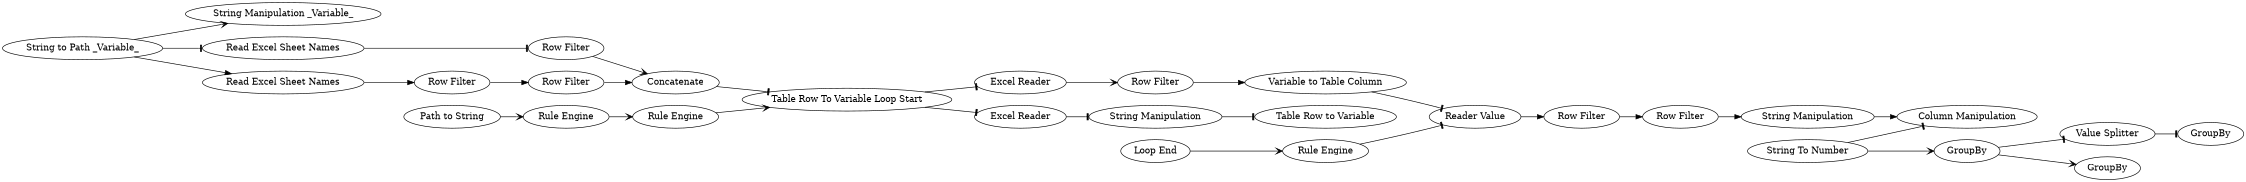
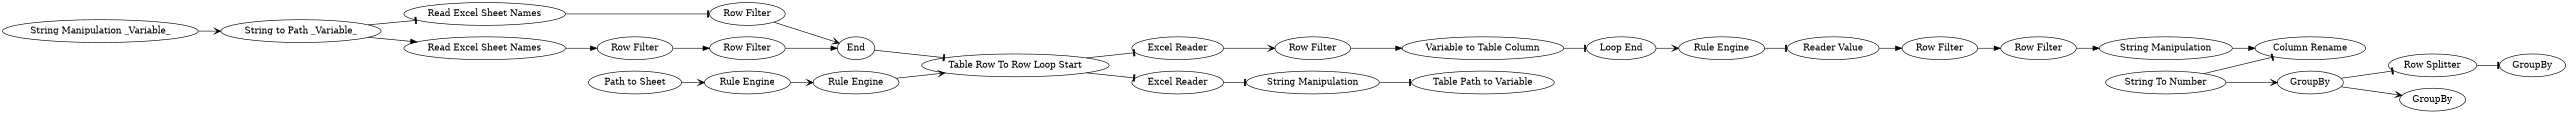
  digraph {
    rankdir=LR
    edge [arrowhead=tee]
    n1 [label="String Manipulation _Variable_"]
    n2 [label="String to Path _Variable_"]
    n3 [label="Read Excel Sheet Names"]
    n4 [label="Read Excel Sheet Names"]
    n5 [label="Row Filter"]
    n6 [label="Row Filter"]
-   n7 [label=Concatenate]
-   n8 [label="Table Row To Variable Loop Start"]
+   n7 [label=End]
+   n8 [label="Table Row To Row Loop Start"]
    n9 [label="Row Filter"]
-   n10 [label="Path to String"]
+   n10 [label="Path to Sheet"]
    n11 [label="Rule Engine"]
    n12 [label="Rule Engine"]
    n13 [label="Excel Reader"]
    n14 [label="Excel Reader"]
    n15 [label="Row Filter"]
    n16 [label="Variable to Table Column"]
    n17 [label="Loop End"]
    n18 [label="String Manipulation"]
    n19 [label="Rule Engine"]
    n20 [label="Reader Value"]
-   n21 [label="Table Row to Variable"]
-   n22 [label="Column Manipulation"]
+   n21 [label="Table Path to Variable"]
+   n22 [label="Column Rename"]
    n23 [label="String To Number"]
    n24 [label=GroupBy]
    n25 [label="Row Filter"]
    n26 [label="String Manipulation"]
    n27 [label="Row Filter"]
-   n28 [label="Value Splitter"]
+   n28 [label="Row Splitter"]
    n29 [label=GroupBy]
    n30 [label=GroupBy]
-   n2 -> n1 [arrowhead=vee]
+   n1 -> n2 [arrowhead=vee]
    n2 -> n3
    n2 -> n4 [arrowhead=normal]
    n3 -> n5
    n4 -> n6 [arrowhead=normal]
    n5 -> n7 [arrowhead=vee]
    n6 -> n9 [arrowhead=normal]
    n7 -> n8
    n8 -> n13
    n8 -> n14
    n9 -> n7 [arrowhead=normal]
    n10 -> n11 [arrowhead=vee]
    n11 -> n12 [arrowhead=vee]
    n12 -> n8 [arrowhead=vee]
    n13 -> n15 [arrowhead=vee]
    n14 -> n18
    n15 -> n16 [arrowhead=normal]
-   n16 -> n20
+   n16 -> n17
    n17 -> n19 [arrowhead=vee]
    n18 -> n21
    n19 -> n20
    n20 -> n27 [arrowhead=normal]
    n23 -> n22
    n23 -> n24 [arrowhead=vee]
    n24 -> n28
    n24 -> n29 [arrowhead=vee]
    n25 -> n26 [arrowhead=normal]
    n26 -> n22 [arrowhead=normal]
    n27 -> n25 [arrowhead=normal]
    n28 -> n30
  }
